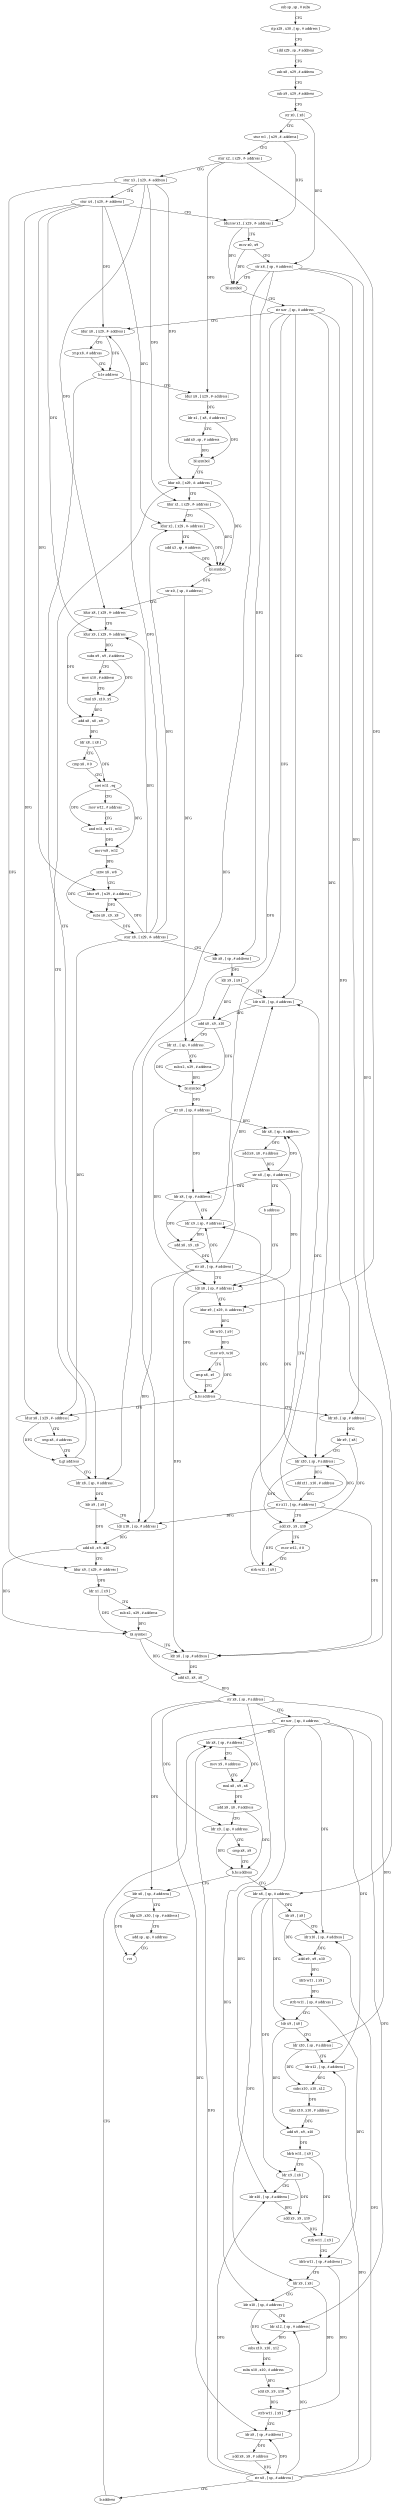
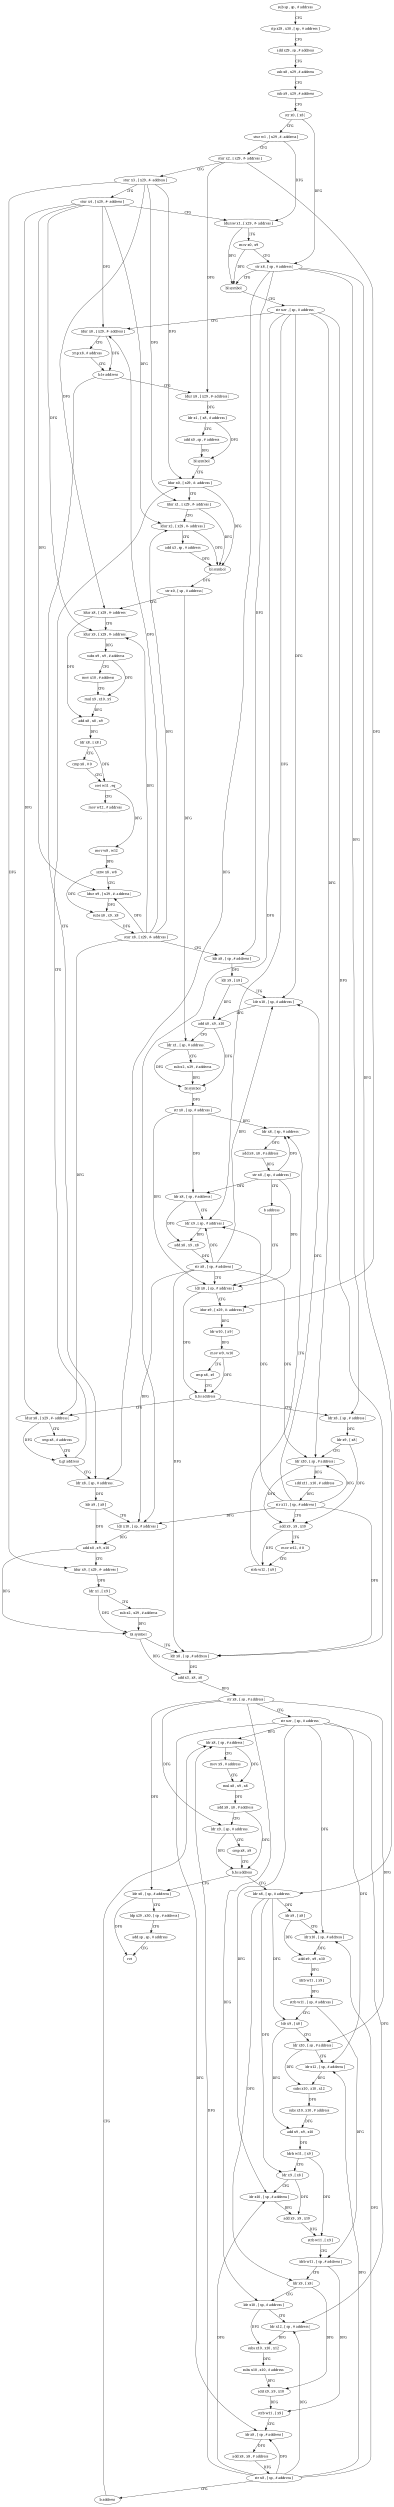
  digraph {
    fontname="Noto Serif"
    node [fontname="Noto Serif"]
    edge [fontname="Noto Serif"]
-   n1 [label="sub sp , sp , # subs"]
+   n1 [label="sub sp , sp , # address"]
    n2 [label="stp x29 , x30 , [ sp , # address ]"]
    n3 [label="add x29 , sp , # address"]
    n4 [label="sub x8 , x29 , # address"]
    n5 [label="sub x9 , x29 , # address"]
    n6 [label="str x0 , [ x8 ]"]
    n7 [label="stur w1 , [ x29 , #- address ]"]
    n8 [label="str x8 , [ sp , # address ]"]
    n9 [label="stur x2 , [ x29 , #- address ]"]
    n10 [label="ldursw x1 , [ x29 , #- address ]"]
    n11 [label="bl symbol"]
    n12 [label="ldr x8 , [ sp , # address ]"]
    n13 [label="ldr x8 , [ sp , # address ]"]
    n14 [label="ldr x8 , [ sp , # address ]"]
    n15 [label="ldr x8 , [ sp , # address ]"]
    n16 [label="stur x3 , [ x29 , #- address ]"]
    n17 [label="ldur x8 , [ x29 , #- address ]"]
    n18 [label="ldur x9 , [ x29 , #- address ]"]
    n19 [label="mov x0 , x9"]
    n20 [label="stur x4 , [ x29 , #- address ]"]
    n21 [label="ldur x9 , [ x29 , #- address ]"]
    n22 [label="ldur x0 , [ x29 , #- address ]"]
    n23 [label="ldur x1 , [ x29 , #- address ]"]
    n24 [label="ldur x8 , [ x29 , #- address ]"]
    n25 [label="ldr x1 , [ x8 , # address ]"]
    n26 [label="ldr w10 , [ x9 ]"]
    n27 [label="ldur x8 , [ x29 , #- address ]"]
    n28 [label="ldur x8 , [ x29 , #- address ]"]
    n29 [label="ldur x2 , [ x29 , #- address ]"]
    n30 [label="ldur x9 , [ x29 , #- address ]"]
    n31 [label="ldur x9 , [ x29 , #- address ]"]
    n32 [label="ldr x1 , [ x9 ]"]
    n33 [label="bl symbol"]
    n34 [label="add x8 , x8 , x9"]
    n35 [label="cmp x8 , # address"]
    n36 [label="b.le address"]
    n37 [label="cmp x8 , # address"]
    n38 [label="b.gt address"]
    n39 [label="add x3 , sp , # address"]
    n40 [label="subs x9 , x9 , # address"]
    n41 [label="subs x8 , x9 , x8"]
    n42 [label="str xzr , [ sp , # address ]"]
    n43 [label="ldr x9 , [ x8 ]"]
    n44 [label="ldr x9 , [ x8 ]"]
    n45 [label="ldr x9 , [ x8 ]"]
    n46 [label="ldr x9 , [ x8 ]"]
    n47 [label="ldr x9 , [ x8 ]"]
    n48 [label="ldr x9 , [ x8 ]"]
    n49 [label="ldr x9 , [ x8 ]"]
    n50 [label="ldr x10 , [ sp , # address ]"]
    n51 [label="ldr x8 , [ sp , # address ]"]
    n52 [label="ldr x10 , [ sp , # address ]"]
    n53 [label="ldr x10 , [ sp , # address ]"]
    n54 [label="ldr x9 , [ sp , # address ]"]
    n55 [label="add x0 , x9 , x10"]
    n56 [label="add x3 , x8 , x0"]
    n57 [label="add x9 , x9 , x10"]
    n58 [label="add x11 , x10 , # address"]
    n59 [label="add x0 , x9 , x10"]
    n60 [label="add x8 , x9 , x8"]
    n61 [label="add x0 , sp , # address"]
    n62 [label="bl symbol"]
    n63 [label="bl symbol"]
    n64 [label="sub x2 , x29 , # address"]
    n65 [label="str x8 , [ sp , # address ]"]
    n66 [label="str xzr , [ sp , # address ]"]
    n67 [label="ldr x0 , [ sp , # address ]"]
    n68 [label="ldr x10 , [ sp , # address ]"]
    n69 [label="ldr x10 , [ sp , # address ]"]
    n70 [label="ldr x9 , [ sp , # address ]"]
    n71 [label="ldr x8 , [ sp , # address ]"]
    n72 [label="ldr x10 , [ sp , # address ]"]
    n73 [label="ldr x12 , [ sp , # address ]"]
    n74 [label="ldr x10 , [ sp , # address ]"]
    n75 [label="ldr x12 , [ sp , # address ]"]
    n76 [label="ldr x8 , [ sp , # address ]"]
    n77 [label="ldp x29 , x30 , [ sp , # address ]"]
    n78 [label=ret]
    n79 [label="subs x10 , x10 , x12"]
    n80 [label="subs x10 , x10 , x12"]
    n81 [label="b.hs address"]
    n82 [label="cmp x8 , x9"]
    n83 [label="mov x9 , # address"]
    n84 [label="mul x8 , x9 , x8"]
    n85 [label="add x9 , x9 , x10"]
    n86 [label="add x9 , x9 , x10"]
    n87 [label="add x8 , x8 , # address"]
    n88 [label="add x8 , x8 , # address"]
    n89 [label="str x0 , [ sp , # address ]"]
    n90 [label="add sp , sp , # address"]
    n91 [label="add x9 , x9 , x10"]
    n92 [label="add x9 , x9 , x10"]
    n93 [label="ldrb w11 , [ x9 ]"]
    n94 [label="strb w11 , [ sp , # address ]"]
    n95 [label="ldrb w11 , [ sp , # address ]"]
    n96 [label="strb w11 , [ x9 ]"]
    n97 [label="ldrb w11 , [ x9 ]"]
    n98 [label="subs x10 , x10 , # address"]
    n99 [label="strb w11 , [ x9 ]"]
    n100 [label="subs x10 , x10 , # address"]
    n101 [label="str x8 , [ sp , # address ]"]
    n102 [label="b address"]
    n103 [label="mov w12 , # 0"]
    n104 [label="strb w12 , [ x9 ]"]
    n105 [label="str x11 , [ sp , # address ]"]
    n106 [label="ldr x8 , [ sp , # address ]"]
    n107 [label="add x8 , x8 , # address"]
    n108 [label="str x8 , [ sp , # address ]"]
    n109 [label="b address"]
    n110 [label="ldr x8 , [ sp , # address ]"]
    n111 [label="ldr x8 , [ sp , # address ]"]
    n112 [label="b.hs address"]
    n113 [label="ldr x1 , [ sp , # address ]"]
    n114 [label="bl symbol"]
    n115 [label="sub x2 , x29 , # address"]
    n116 [label="ldr x8 , [ x8 ]"]
    n117 [label="mov x10 , # address"]
    n118 [label="mul x9 , x10 , x9"]
    n119 [label="cmp x8 , # 0"]
    n120 [label="cset w11 , eq"]
    n121 [label="mov w12 , # address"]
-   n122 [label="and w11 , w11 , w12"]
    n123 [label="mov w8 , w12"]
    n124 [label="sxtw x8 , w8"]
    n125 [label="stur x8 , [ x29 , #- address ]"]
    n126 [label="str x0 , [ sp , # address ]"]
    n127 [label="str x8 , [ sp , # address ]"]
    n128 [label="mov w9 , w10"]
    n129 [label="cmp x8 , x9"]
    n1 -> n2 [label=CFG]
    n2 -> n3 [label=CFG]
    n3 -> n4 [label=CFG]
    n4 -> n5 [label=CFG]
    n5 -> n6 [label=CFG]
    n6 -> n7 [label=CFG]
    n6 -> n8 [label=DFG]
    n7 -> n9 [label=CFG]
    n7 -> n10 [label=DFG]
    n8 -> n11 [label=CFG]
    n8 -> n12 [label=DFG]
    n8 -> n13 [label=DFG]
    n8 -> n14 [label=DFG]
    n8 -> n15 [label=DFG]
    n9 -> n16 [label=CFG]
    n9 -> n17 [label=DFG]
    n9 -> n18 [label=DFG]
    n10 -> n11 [label=DFG]
    n10 -> n19 [label=CFG]
    n11 -> n42 [label=CFG]
    n12 -> n43 [label=DFG]
    n13 -> n44 [label=DFG]
    n13 -> n45 [label=DFG]
    n13 -> n46 [label=DFG]
    n13 -> n47 [label=DFG]
    n14 -> n48 [label=DFG]
    n15 -> n49 [label=DFG]
    n16 -> n20 [label=CFG]
    n16 -> n21 [label=DFG]
    n16 -> n22 [label=DFG]
    n16 -> n23 [label=DFG]
    n16 -> n24 [label=DFG]
    n17 -> n25 [label=DFG]
    n18 -> n26 [label=DFG]
    n19 -> n8 [label=CFG]
    n19 -> n11 [label=DFG]
    n20 -> n10 [label=CFG]
    n20 -> n27 [label=DFG]
    n20 -> n28 [label=DFG]
    n20 -> n29 [label=DFG]
    n20 -> n30 [label=DFG]
    n20 -> n31 [label=DFG]
    n21 -> n32 [label=DFG]
    n22 -> n23 [label=CFG]
    n22 -> n33 [label=DFG]
    n23 -> n29 [label=CFG]
    n23 -> n33 [label=DFG]
    n24 -> n30 [label=CFG]
    n24 -> n34 [label=DFG]
    n25 -> n61 [label=CFG]
    n25 -> n62 [label=DFG]
    n26 -> n128 [label=DFG]
    n27 -> n35 [label=CFG]
    n27 -> n36 [label=DFG]
    n28 -> n37 [label=CFG]
    n28 -> n38 [label=DFG]
    n29 -> n33 [label=DFG]
    n29 -> n39 [label=CFG]
    n30 -> n40 [label=DFG]
    n31 -> n41 [label=DFG]
    n32 -> n63 [label=DFG]
    n32 -> n64 [label=CFG]
    n33 -> n89 [label=DFG]
    n34 -> n116 [label=DFG]
    n35 -> n36 [label=CFG]
    n36 -> n12 [label=CFG]
    n36 -> n17 [label=CFG]
    n37 -> n38 [label=CFG]
    n38 -> n12 [label=CFG]
    n38 -> n22 [label=CFG]
    n39 -> n33 [label=DFG]
    n40 -> n117 [label=CFG]
    n40 -> n118 [label=DFG]
    n41 -> n125 [label=DFG]
    n42 -> n27 [label=CFG]
    n42 -> n50 [label=DFG]
    n42 -> n51 [label=DFG]
    n42 -> n52 [label=DFG]
    n42 -> n53 [label=DFG]
    n42 -> n54 [label=DFG]
    n43 -> n50 [label=CFG]
    n43 -> n55 [label=DFG]
    n44 -> n72 [label=CFG]
    n44 -> n85 [label=DFG]
    n45 -> n68 [label=CFG]
    n45 -> n91 [label=DFG]
    n46 -> n74 [label=CFG]
    n46 -> n86 [label=DFG]
    n47 -> n69 [label=CFG]
    n47 -> n92 [label=DFG]
    n48 -> n52 [label=CFG]
    n48 -> n57 [label=DFG]
    n49 -> n53 [label=CFG]
    n49 -> n59 [label=DFG]
    n50 -> n55 [label=DFG]
    n51 -> n56 [label=DFG]
    n52 -> n57 [label=DFG]
    n52 -> n58 [label=DFG]
    n53 -> n59 [label=DFG]
    n54 -> n60 [label=DFG]
    n55 -> n21 [label=CFG]
    n55 -> n63 [label=DFG]
    n56 -> n65 [label=DFG]
    n57 -> n103 [label=CFG]
    n57 -> n104 [label=DFG]
    n58 -> n105 [label=DFG]
    n59 -> n113 [label=CFG]
    n59 -> n114 [label=DFG]
    n60 -> n127 [label=DFG]
    n61 -> n62 [label=DFG]
    n62 -> n22 [label=CFG]
    n63 -> n51 [label=CFG]
    n63 -> n56 [label=DFG]
    n64 -> n63 [label=DFG]
    n65 -> n66 [label=CFG]
    n65 -> n67 [label=DFG]
    n65 -> n68 [label=DFG]
    n65 -> n69 [label=DFG]
    n65 -> n70 [label=DFG]
    n66 -> n71 [label=DFG]
    n66 -> n72 [label=DFG]
    n66 -> n73 [label=DFG]
    n66 -> n74 [label=DFG]
    n66 -> n75 [label=DFG]
    n66 -> n76 [label=DFG]
    n67 -> n77 [label=CFG]
    n67 -> n78 [label=DFG]
    n68 -> n73 [label=CFG]
    n68 -> n79 [label=DFG]
    n69 -> n75 [label=CFG]
    n69 -> n80 [label=DFG]
    n70 -> n81 [label=DFG]
    n70 -> n82 [label=CFG]
    n71 -> n83 [label=CFG]
    n71 -> n84 [label=DFG]
    n72 -> n85 [label=DFG]
    n73 -> n79 [label=DFG]
    n74 -> n86 [label=DFG]
    n75 -> n80 [label=DFG]
    n76 -> n87 [label=DFG]
    n77 -> n90 [label=CFG]
    n79 -> n98 [label=DFG]
    n80 -> n100 [label=DFG]
    n81 -> n13 [label=CFG]
    n81 -> n67 [label=CFG]
    n82 -> n81 [label=CFG]
    n83 -> n84 [label=CFG]
    n84 -> n88 [label=DFG]
    n85 -> n93 [label=DFG]
    n86 -> n99 [label=DFG]
    n87 -> n101 [label=DFG]
    n88 -> n70 [label=CFG]
    n88 -> n81 [label=DFG]
    n89 -> n24 [label=CFG]
    n89 -> n113 [label=DFG]
    n90 -> n78 [label=CFG]
    n91 -> n97 [label=DFG]
    n92 -> n96 [label=DFG]
    n93 -> n94 [label=DFG]
    n94 -> n45 [label=CFG]
    n94 -> n95 [label=DFG]
    n95 -> n47 [label=CFG]
    n95 -> n96 [label=DFG]
    n96 -> n76 [label=CFG]
    n97 -> n46 [label=CFG]
    n97 -> n99 [label=DFG]
    n98 -> n91 [label=DFG]
    n99 -> n95 [label=CFG]
    n100 -> n92 [label=DFG]
    n101 -> n71 [label=DFG]
    n101 -> n72 [label=DFG]
    n101 -> n73 [label=DFG]
    n101 -> n74 [label=DFG]
    n101 -> n75 [label=DFG]
    n101 -> n76 [label=DFG]
    n101 -> n102 [label=CFG]
    n102 -> n71 [label=CFG]
    n103 -> n104 [label=CFG]
    n104 -> n106 [label=CFG]
    n105 -> n50 [label=DFG]
    n105 -> n51 [label=DFG]
    n105 -> n52 [label=DFG]
    n105 -> n53 [label=DFG]
    n105 -> n54 [label=DFG]
    n105 -> n57 [label=CFG]
    n106 -> n107 [label=DFG]
    n107 -> n108 [label=DFG]
    n108 -> n106 [label=DFG]
    n108 -> n109 [label=CFG]
    n108 -> n110 [label=DFG]
    n108 -> n111 [label=DFG]
    n109 -> n110 [label=CFG]
    n110 -> n18 [label=CFG]
    n110 -> n112 [label=DFG]
    n111 -> n54 [label=CFG]
    n111 -> n60 [label=DFG]
    n112 -> n14 [label=CFG]
    n112 -> n28 [label=CFG]
    n113 -> n114 [label=DFG]
    n113 -> n115 [label=CFG]
    n114 -> n126 [label=DFG]
    n115 -> n114 [label=DFG]
    n116 -> n119 [label=CFG]
    n116 -> n120 [label=DFG]
    n117 -> n118 [label=CFG]
    n118 -> n34 [label=DFG]
    n119 -> n120 [label=CFG]
    n120 -> n121 [label=CFG]
-   n120 -> n122 [label=DFG]
    n120 -> n123 [label=DFG]
-   n121 -> n122 [label=CFG]
-   n122 -> n123 [label=DFG]
    n123 -> n124 [label=DFG]
    n124 -> n31 [label=CFG]
    n124 -> n41 [label=DFG]
    n125 -> n15 [label=CFG]
    n125 -> n27 [label=DFG]
    n125 -> n28 [label=DFG]
    n125 -> n29 [label=DFG]
    n125 -> n30 [label=DFG]
    n125 -> n31 [label=DFG]
    n126 -> n106 [label=DFG]
    n126 -> n110 [label=DFG]
    n126 -> n111 [label=DFG]
    n127 -> n50 [label=DFG]
    n127 -> n51 [label=DFG]
    n127 -> n52 [label=DFG]
    n127 -> n53 [label=DFG]
    n127 -> n54 [label=DFG]
    n127 -> n110 [label=CFG]
    n128 -> n112 [label=DFG]
    n128 -> n129 [label=CFG]
    n129 -> n112 [label=CFG]
  }
